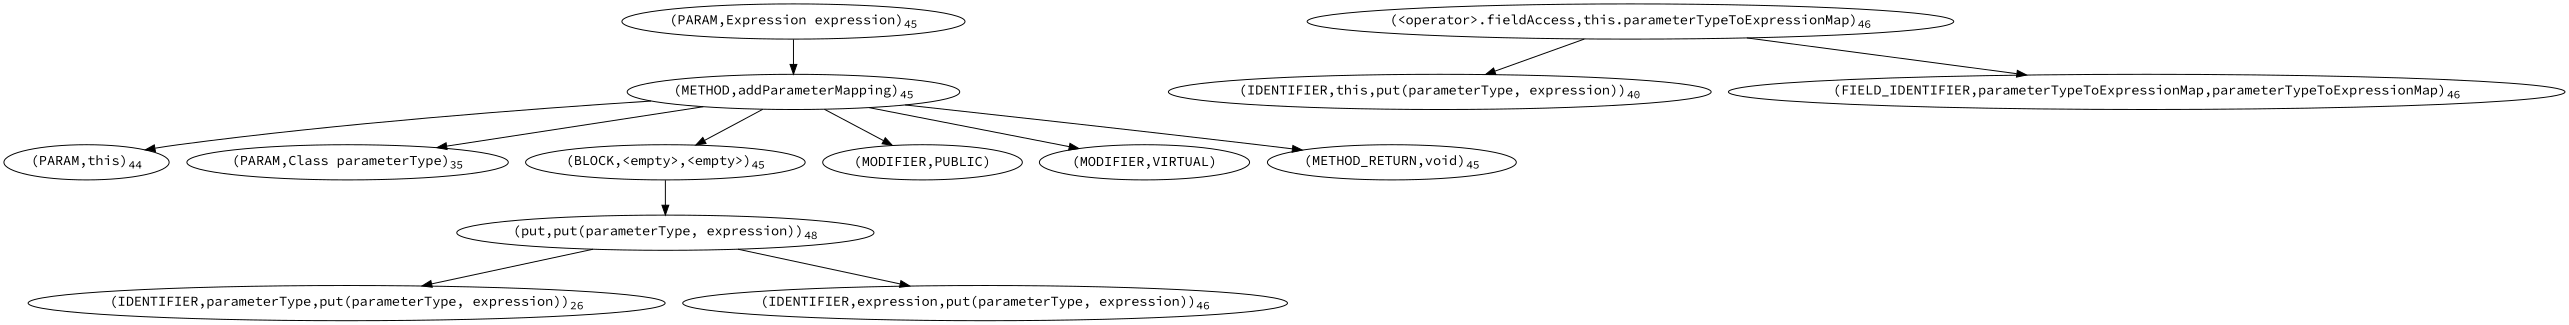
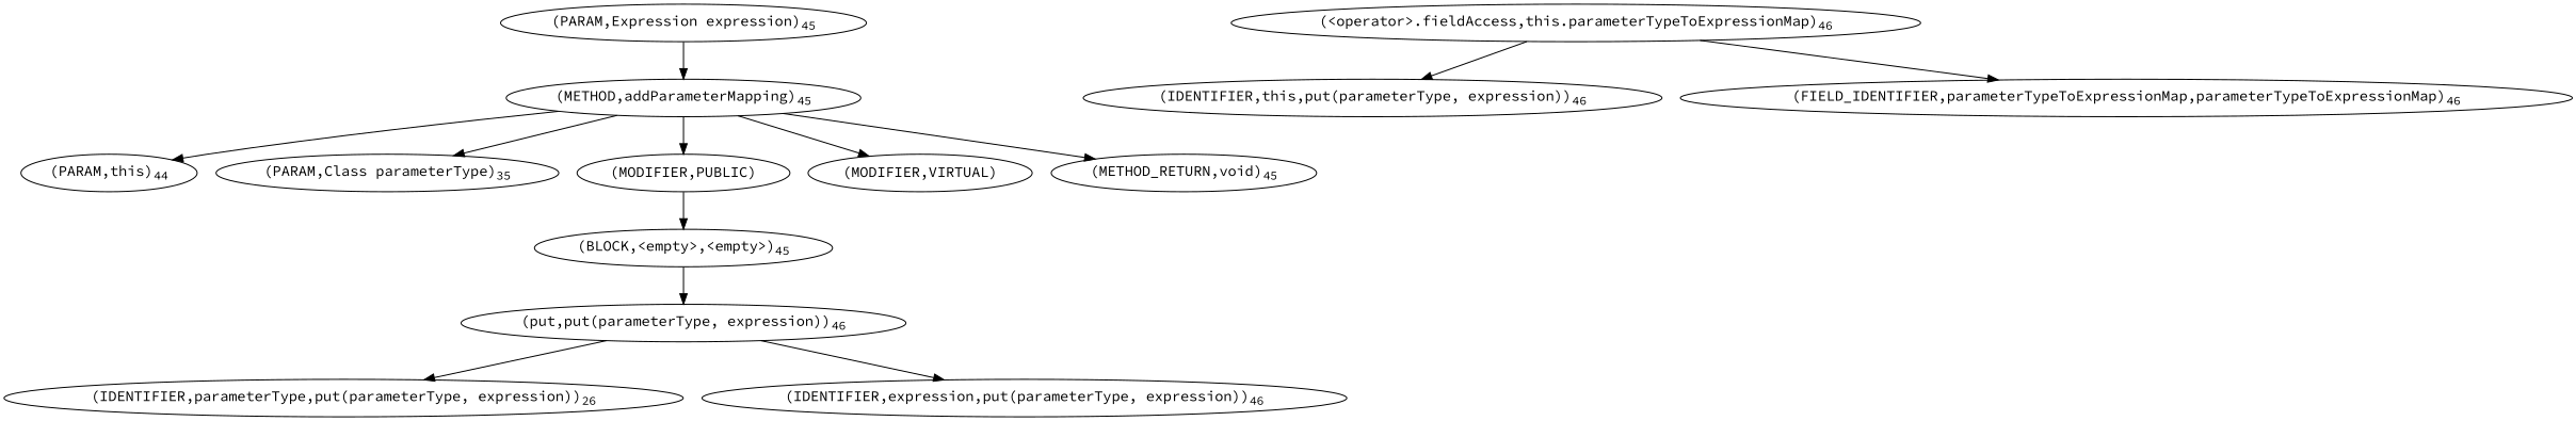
  digraph {
    fontname="Source Code Pro"
    node [fontname="Source Code Pro"]
    edge [fontname="Source Code Pro"]
    n1 [label=<(METHOD,addParameterMapping)<SUB>45</SUB>>]
    n2 [label=<(PARAM,this)<SUB>44</SUB>>]
    n3 [label=<(PARAM,Class parameterType)<SUB>35</SUB>>]
    n4 [label=<(BLOCK,&lt;empty&gt;,&lt;empty&gt;)<SUB>45</SUB>>]
    n5 [label=<(MODIFIER,PUBLIC)>]
    n6 [label=<(MODIFIER,VIRTUAL)>]
    n7 [label=<(METHOD_RETURN,void)<SUB>45</SUB>>]
    n8 [label=<(PARAM,Expression expression)<SUB>45</SUB>>]
-   n9 [label=<(put,put(parameterType, expression))<SUB>48</SUB>>]
+   n9 [label=<(put,put(parameterType, expression))<SUB>46</SUB>>]
    n10 [label=<(IDENTIFIER,parameterType,put(parameterType, expression))<SUB>26</SUB>>]
    n11 [label=<(IDENTIFIER,expression,put(parameterType, expression))<SUB>46</SUB>>]
    n12 [label=<(&lt;operator&gt;.fieldAccess,this.parameterTypeToExpressionMap)<SUB>46</SUB>>]
-   n13 [label=<(IDENTIFIER,this,put(parameterType, expression))<SUB>40</SUB>>]
+   n13 [label=<(IDENTIFIER,this,put(parameterType, expression))<SUB>46</SUB>>]
    n14 [label=<(FIELD_IDENTIFIER,parameterTypeToExpressionMap,parameterTypeToExpressionMap)<SUB>46</SUB>>]
    n1 -> n2
    n1 -> n3
-   n1 -> n4
+   n5 -> n4
    n1 -> n5
    n1 -> n6
    n1 -> n7
    n4 -> n9
    n8 -> n1
    n9 -> n10
    n9 -> n11
    n12 -> n13
    n12 -> n14
  }
